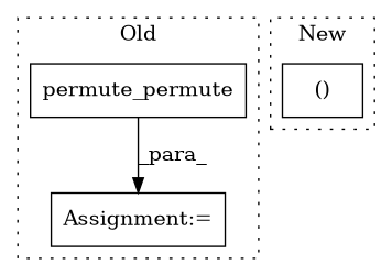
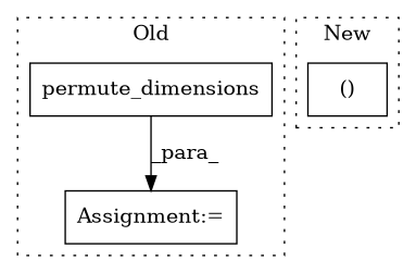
  digraph {
    node [shape=box]
-   n1 [a=32 l="19,1" label=permute_permute s="7761,7805"]
+   n1 [a=32 l="19,1" label=permute_dimensions s="7761,7805"]
    n2 [a=7 l=1 label="Assignment:=" s=7735]
    n3 [a=106 l=43 label="()" s=6400]
    subgraph cluster_1 {
      label=Old
      style=dotted
      n1
      n2
    }
    subgraph cluster_2 {
      label=New
      style=dotted
      n3
    }
    n1 -> n2 [label=_para_]
  }
